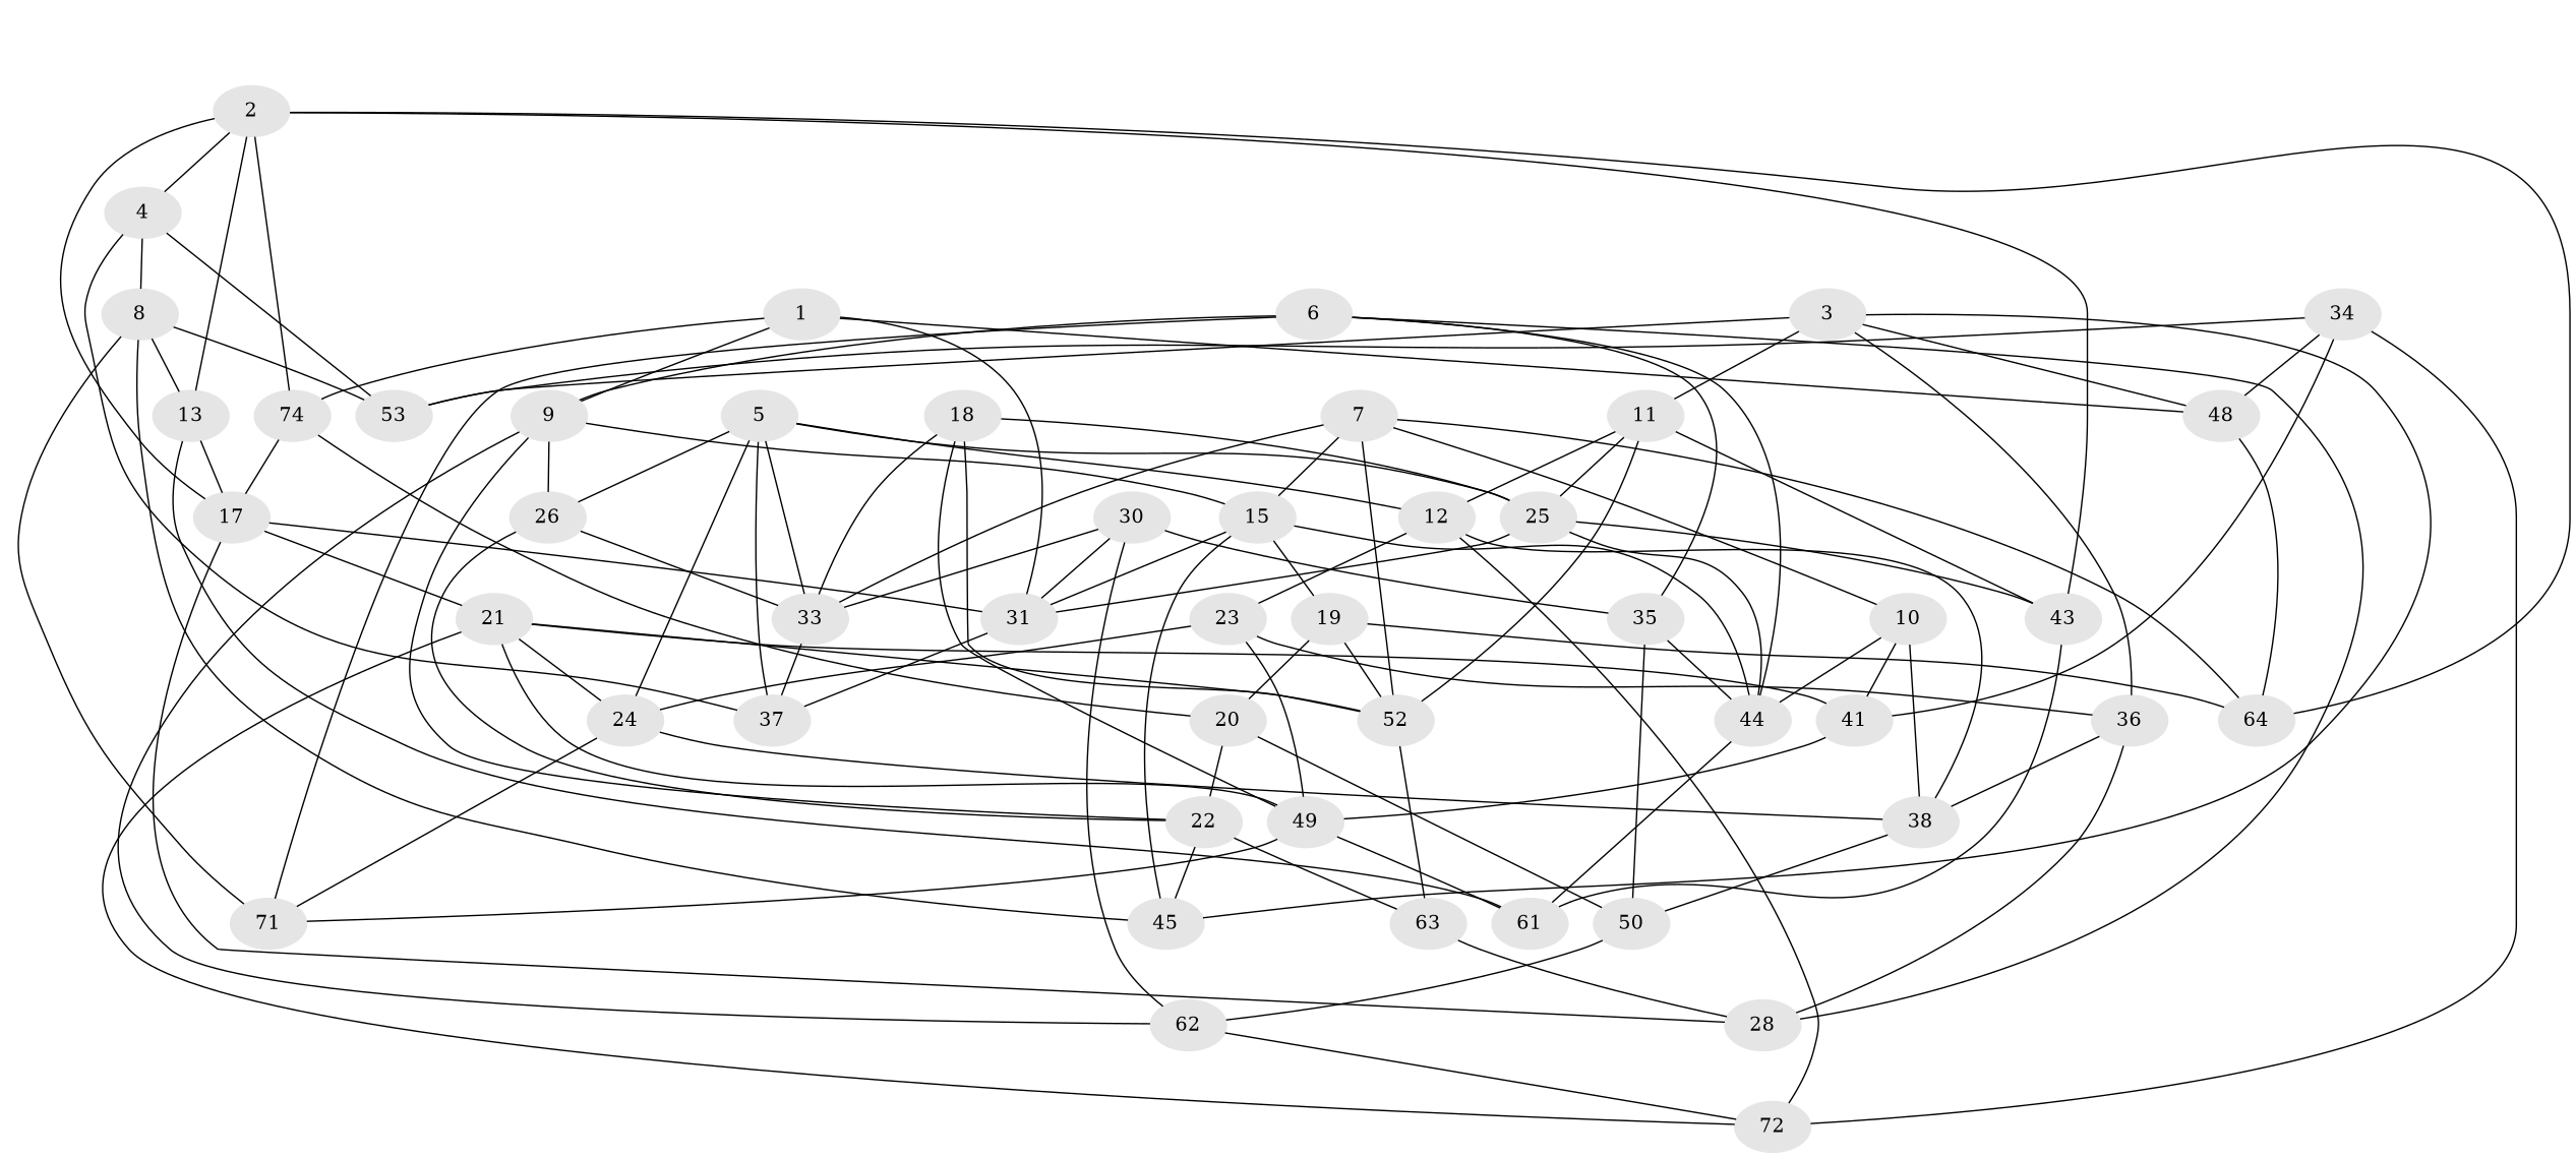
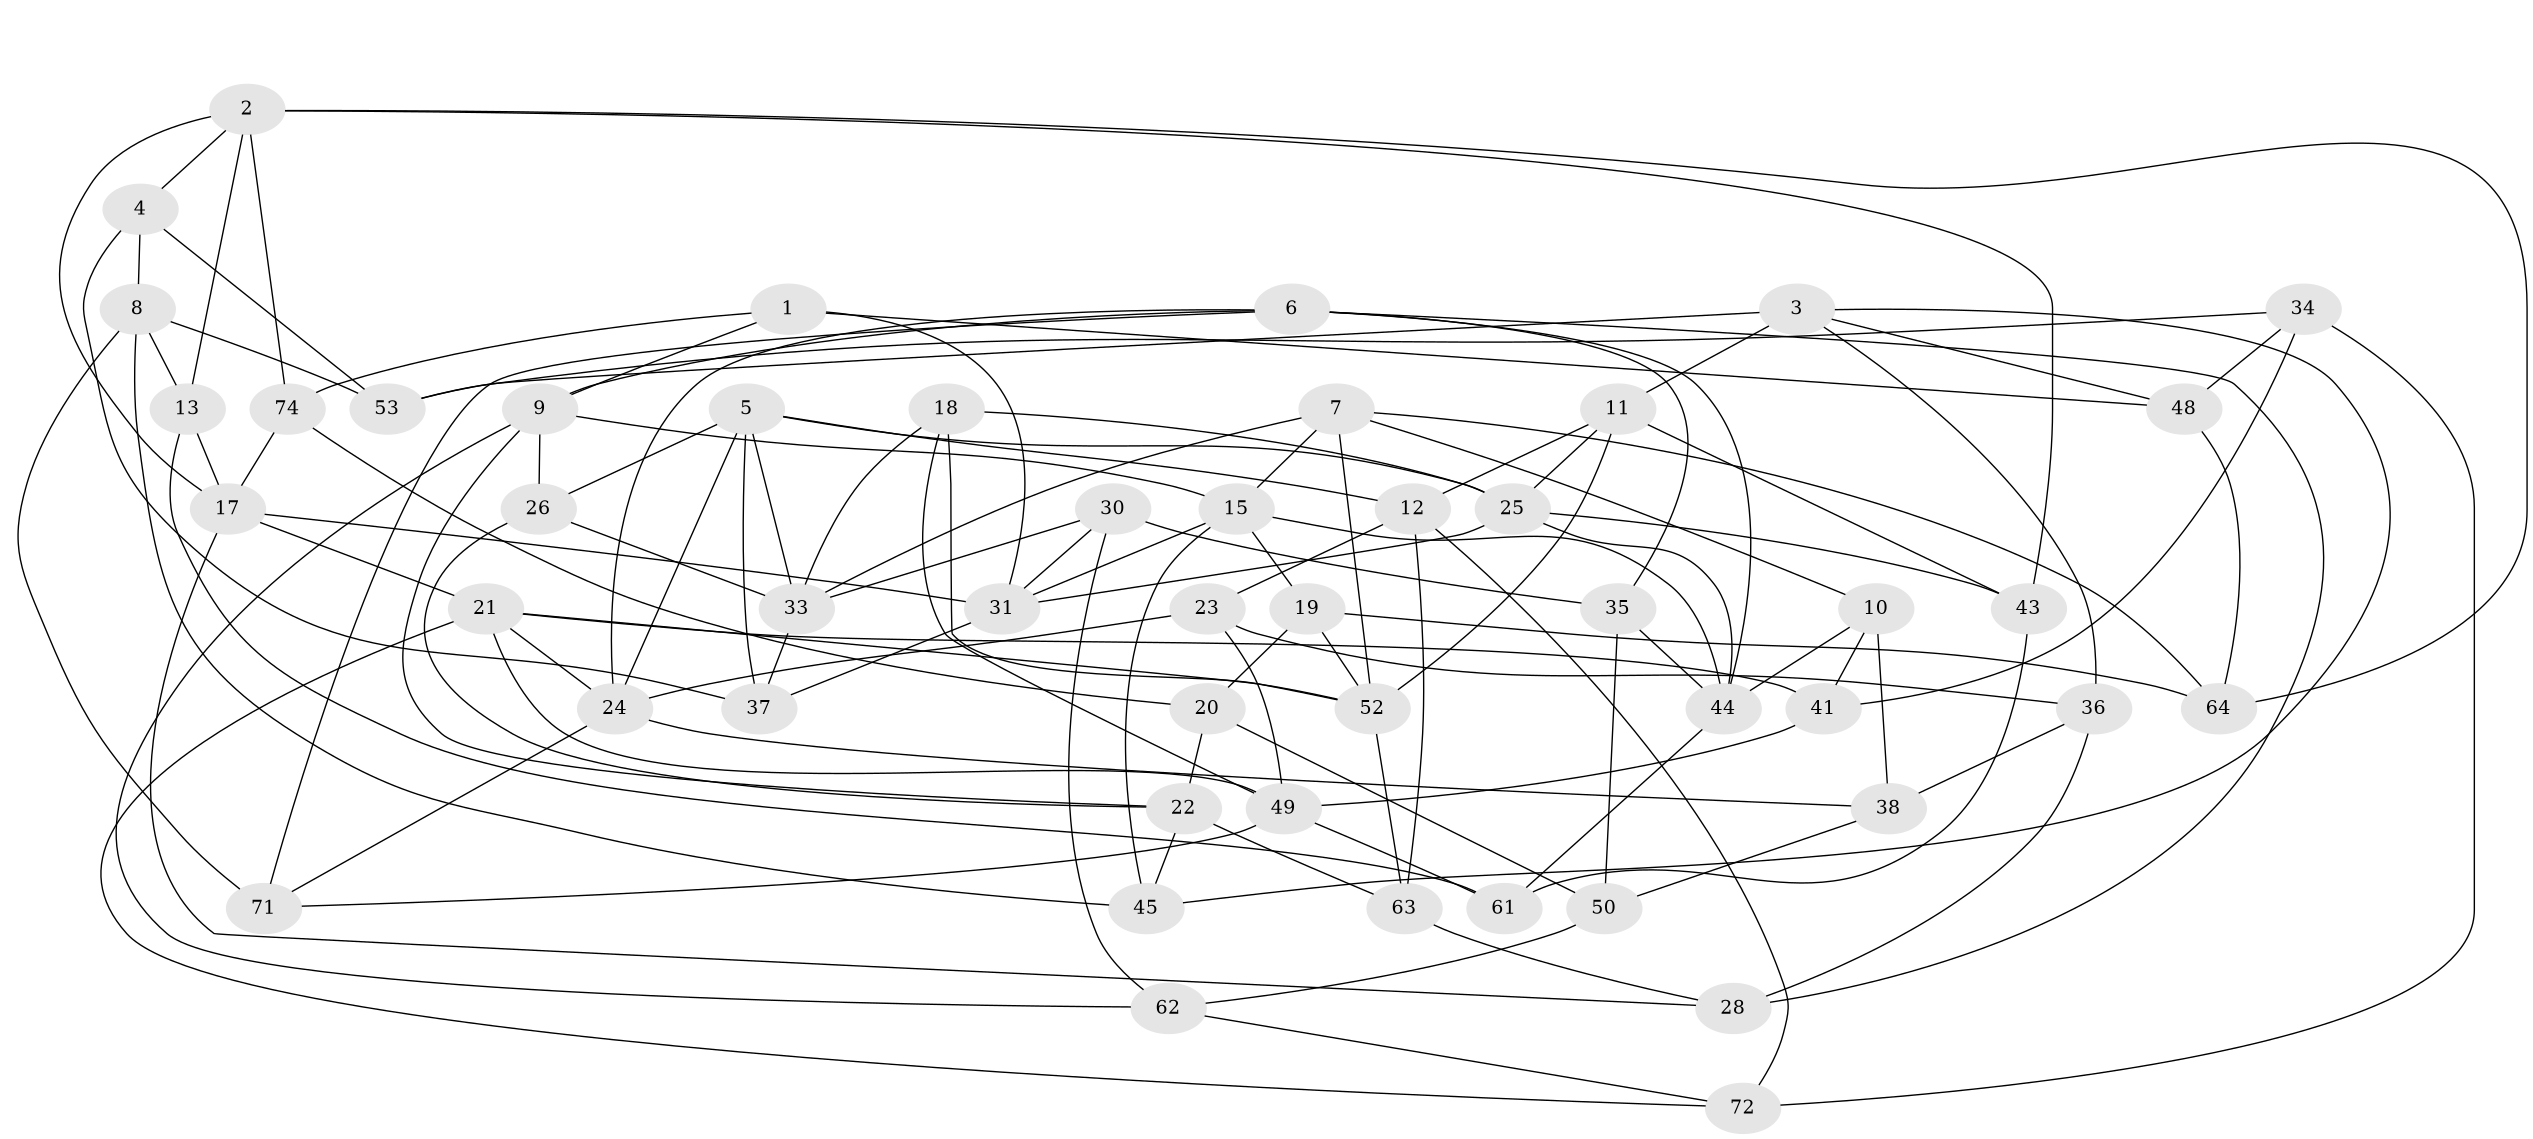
  graph {
    node [color=gray90 style=filled]
    9 [super="+40"]
    26
    15 [super="+59"]
    n4 [label=22 super="+56"]
    62
    1
    n7 [label=74]
    31 [super="+66"]
    48
    17 [super="+28"]
    20
    37
    64
    2 [super="+60"]
    4
    13
    43
    53
    8 [super="+29"]
    61
    n21 [label=28]
    21 [super="+57"]
    3 [super="+22"]
    11 [super="+47"]
    36
    45 [super="+70"]
    12 [super="+65"]
    25 [super="+51"]
    52 [super="+54"]
    38
    71
    5 [super="+58"]
    24 [super="+32"]
    33 [super="+55"]
    23
    63
    72
    44 [super="+67"]
    6 [super="+42"]
    35
    50
    7 [super="+16"]
    10
    41
    19 [super="+46"]
    49 [super="+69"]
    18
    30
    34
    9 -- 26
    9 -- 15
    9 -- n4
    9 -- 62
    26 -- n4
    26 -- 33
    15 -- 31
    15 -- 45
    15 -- 44
    15 -- 19
    n4 -- 45 [weight=2]
    n4 -- 63
    62 -- 72
    1 -- 9
    1 -- n7
    1 -- 31
    1 -- 48
    n7 -- 17
    n7 -- 20
    31 -- 37
    48 -- 64
    17 -- 31
    17 -- n21
    17 -- 21
    20 -- n4
    20 -- 50
    2 -- n7
    2 -- 17
    2 -- 64
    2 -- 4
    2 -- 13
    2 -- 43
    4 -- 37
    4 -- 53
    4 -- 8
    13 -- 17
    13 -- 61
    43 -- 61
    8 -- 13
    8 -- 53
    8 -- 45 [weight=2]
    8 -- 71
    21 -- 52
    21 -- 24
    21 -- 72
    21 -- 41
    21 -- 49
    3 -- 48
    3 -- 53
    3 -- 11 [weight=2]
    3 -- 36
    3 -- 45
    11 -- 43
    11 -- 12
    11 -- 25
    11 -- 52
    36 -- n21
    36 -- 38
    12 -- 23
-   12 -- 38
+   12 -- 63
    12 -- 72
    25 -- 31
    25 -- 43
    25 -- 44
    52 -- 63
    38 -- 50
    5 -- 26
    5 -- 37
    5 -- 12
    5 -- 25
    5 -- 24
    5 -- 33
    24 -- 38
    24 -- 71
    33 -- 37
    23 -- 36
    23 -- 24
    23 -- 49
    63 -- n21
    44 -- 61
    6 -- 9
    6 -- n21
    6 -- 71
+   6 -- 24
    6 -- 44
    6 -- 35
    35 -- 44
    35 -- 50
    50 -- 62
    7 -- 15
    7 -- 64
    7 -- 52
    7 -- 33
    7 -- 10
    10 -- 38
    10 -- 44
    10 -- 41
    41 -- 49
    19 -- 20
    19 -- 64
    19 -- 52
    49 -- 61
    49 -- 71
    18 -- 25
    18 -- 52
    18 -- 33
    18 -- 49
    30 -- 62
    30 -- 31
    30 -- 33
    30 -- 35
    34 -- 48
    34 -- 53
    34 -- 72
    34 -- 41
  }
